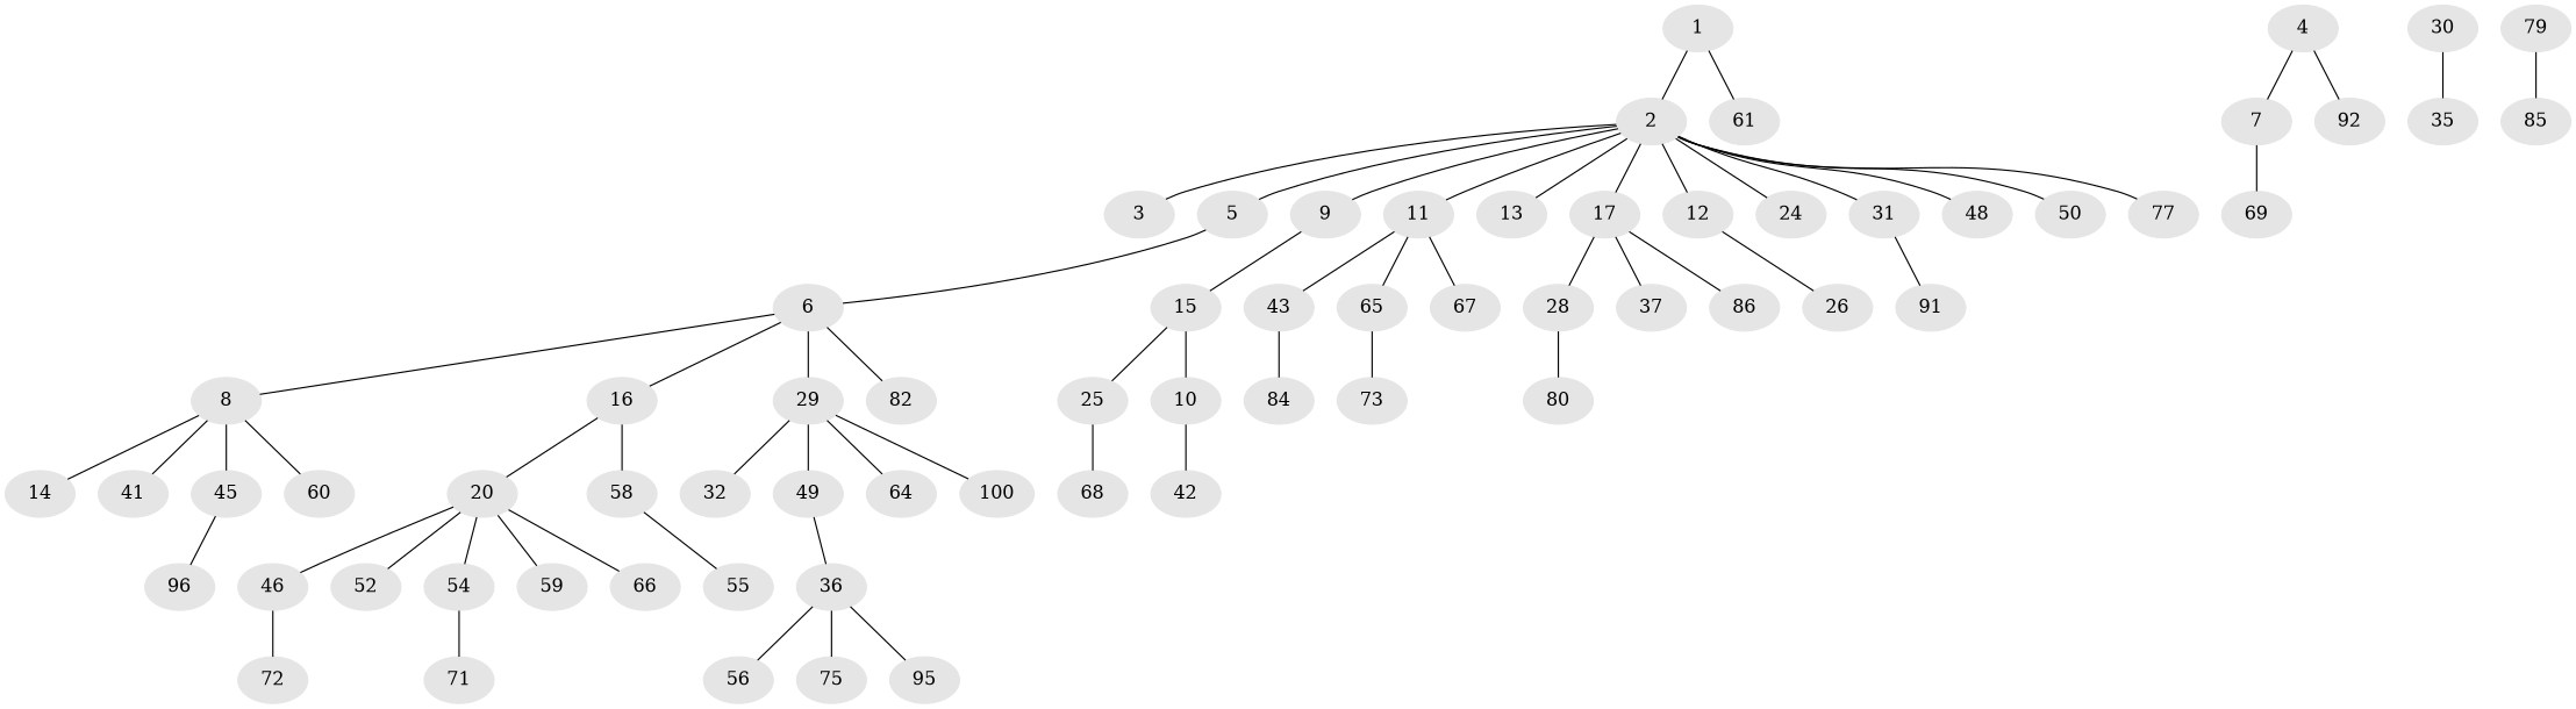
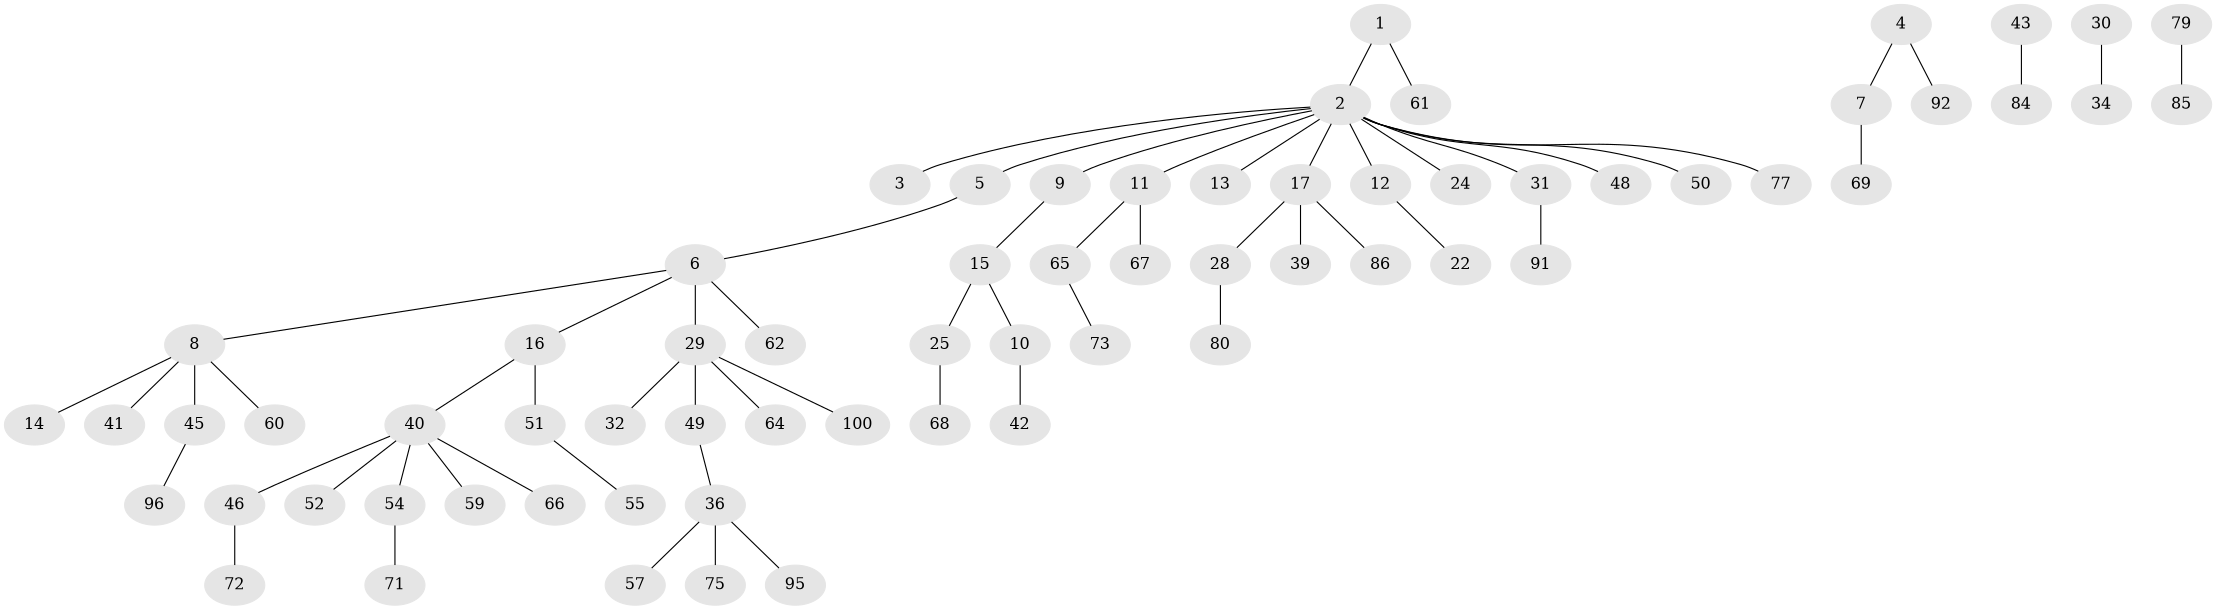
  graph {
    node [color=gray90 style=filled]
    2 [super="+10"]
    3 [super="+12"]
    5 [super="+99"]
    9
    11 [super="+27"]
    13
    17 [super="+18"]
    n8 [label=12 super="+37"]
    24
    31
    48
    50
    77
    1
    61 [super="+98"]
    4 [super="+76"]
    7 [super="+23"]
    n18 [label=92]
    6 [super="+21"]
    15 [super="+92"]
    43 [super="+83"]
    65 [super="+81"]
    67
    28 [super="+63"]
-   39 [label=37]
+   39
    86
-   22 [label=26]
+   22
    91
    69
    8
    16 [super="+58"]
    29 [super="+53"]
-   82 [super="+88"]
+   82 [super="+88" label=62]
    30 [super="+33"]
-   34 [label=35]
+   34
    14 [super="+94"]
    41 [super="+87"]
    45
    60 [super="+62"]
-   20 [super="+38"]
-   51 [super="+78" label=58]
+   20 [super="+38" label=40]
+   51 [super="+78"]
    32
    49 [super="+93"]
    64
    100
    96
    25 [super="+47"]
    n48 [label=10 super="+74"]
    84
    73
    68
    42 [super="+70"]
    46
    52
    54
    59 [super="+97"]
    66
    55
    80
    72 [super="+89"]
    71
    36 [super="+57"]
-   56
+   56 [label=57]
    75
    95
    79
    85
    2 -- 3
    2 -- 5
    2 -- 9
    2 -- 11
    2 -- 13
    2 -- 17
    2 -- n8
    2 -- 24
    2 -- 31
    2 -- 48
    2 -- 50
    2 -- 77
    5 -- 6
    9 -- 15
-   11 -- 43
    11 -- 65
    11 -- 67
    17 -- 28
    17 -- 39
    17 -- 86
    n8 -- 22
    31 -- 91
    1 -- 2
    1 -- 61
    4 -- 7
    4 -- n18
    7 -- 69
    6 -- 8
    6 -- 16
    6 -- 29
    6 -- 82
    15 -- 25
    15 -- n48
    43 -- 84
    65 -- 73
    28 -- 80
    8 -- 14
    8 -- 41
    8 -- 45
    8 -- 60
    16 -- 20
    16 -- 51
    29 -- 32
    29 -- 49
    29 -- 64
    29 -- 100
    30 -- 34
    45 -- 96
    20 -- 46
    20 -- 52
    20 -- 54
    20 -- 59
    20 -- 66
    51 -- 55
    49 -- 36
    25 -- 68
    n48 -- 42
    46 -- 72
    54 -- 71
    36 -- 56
    36 -- 75
    36 -- 95
    79 -- 85
  }
